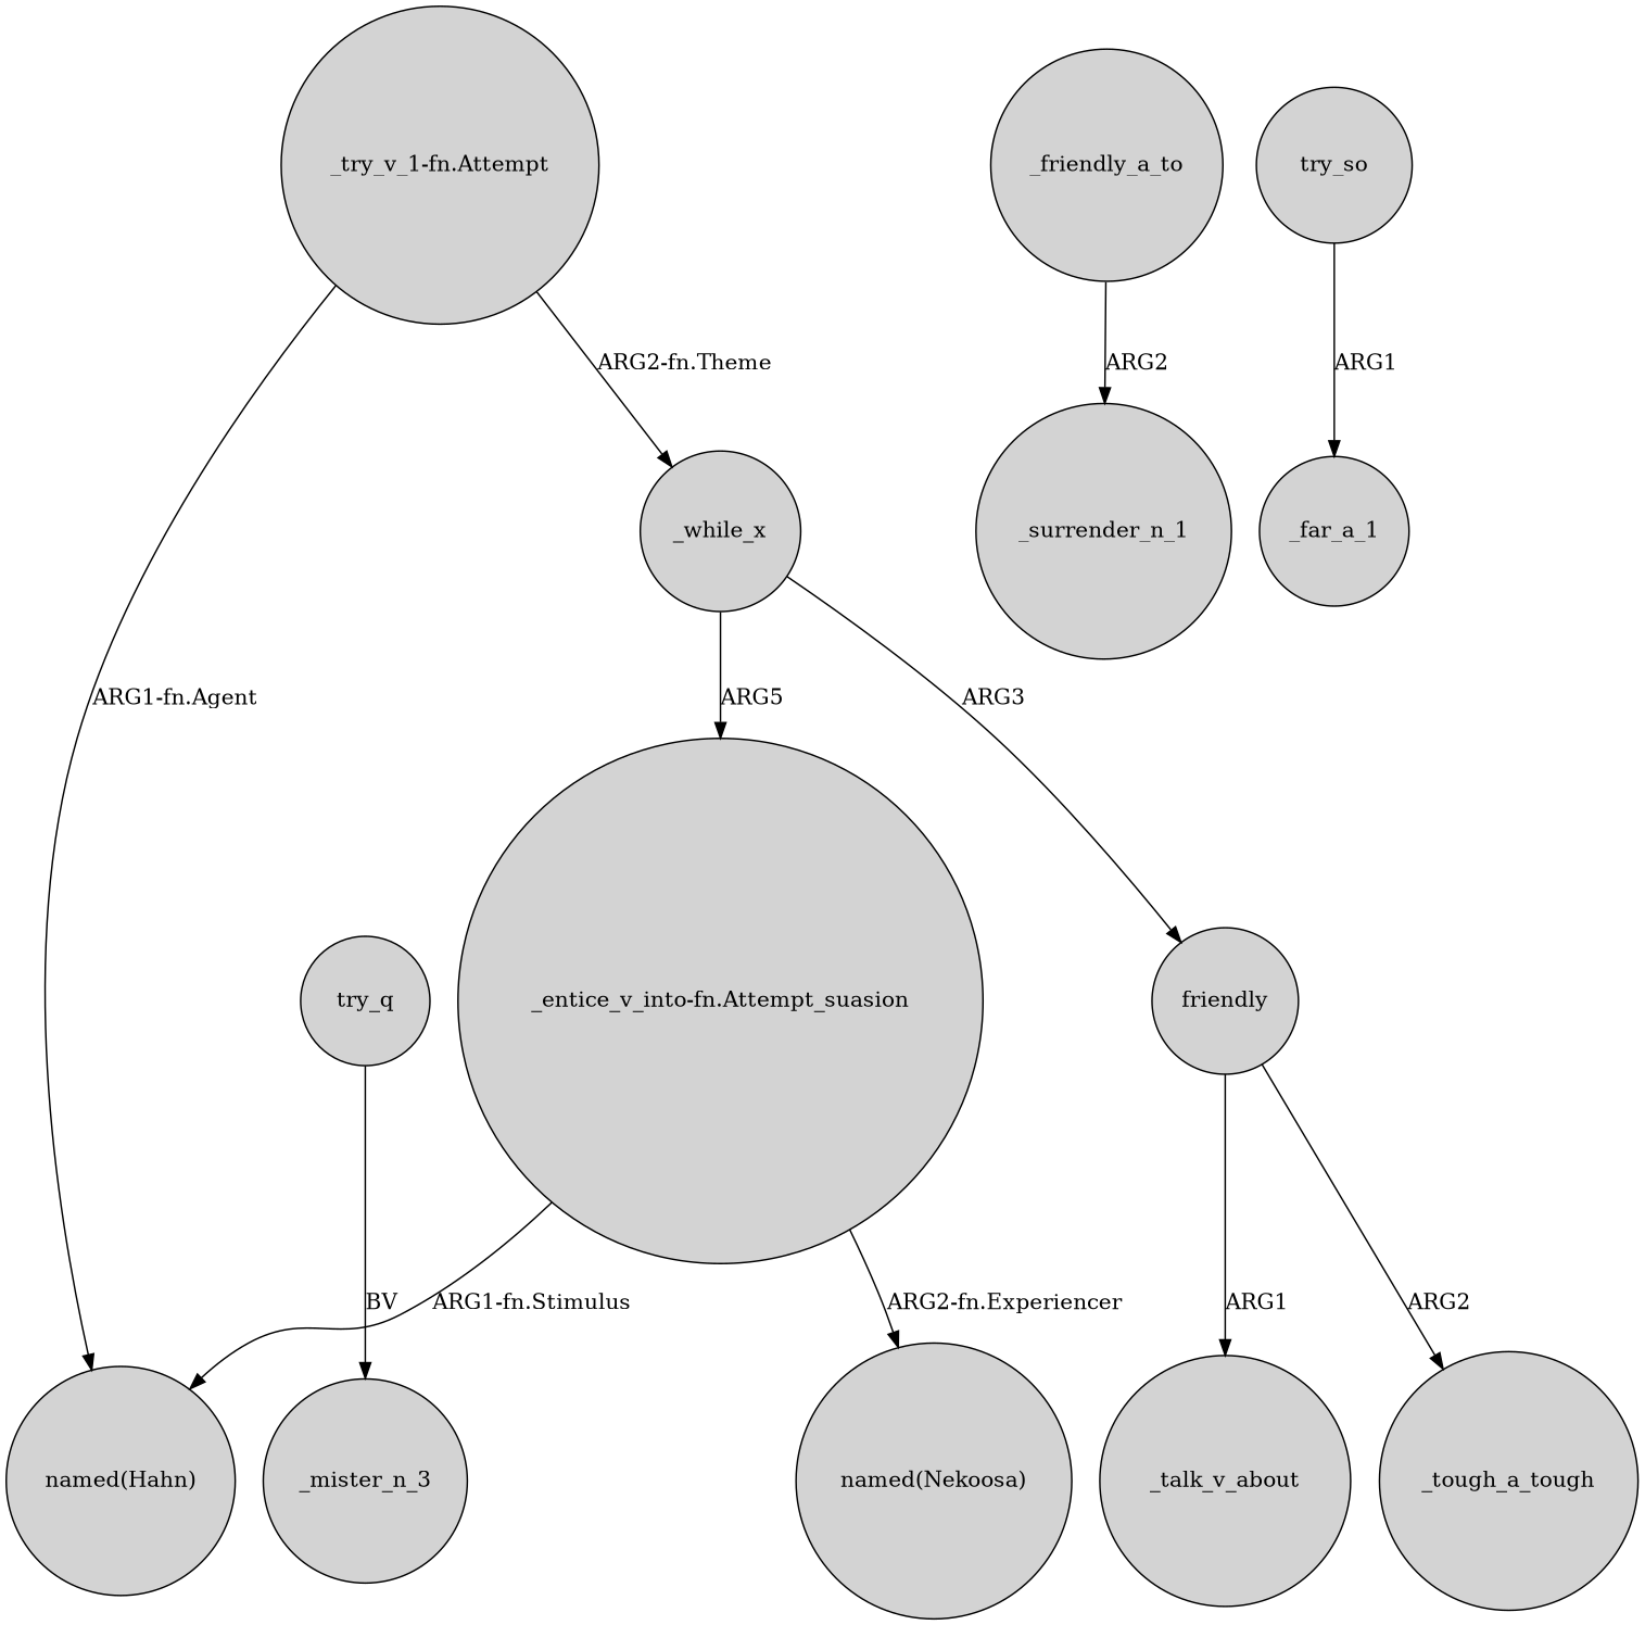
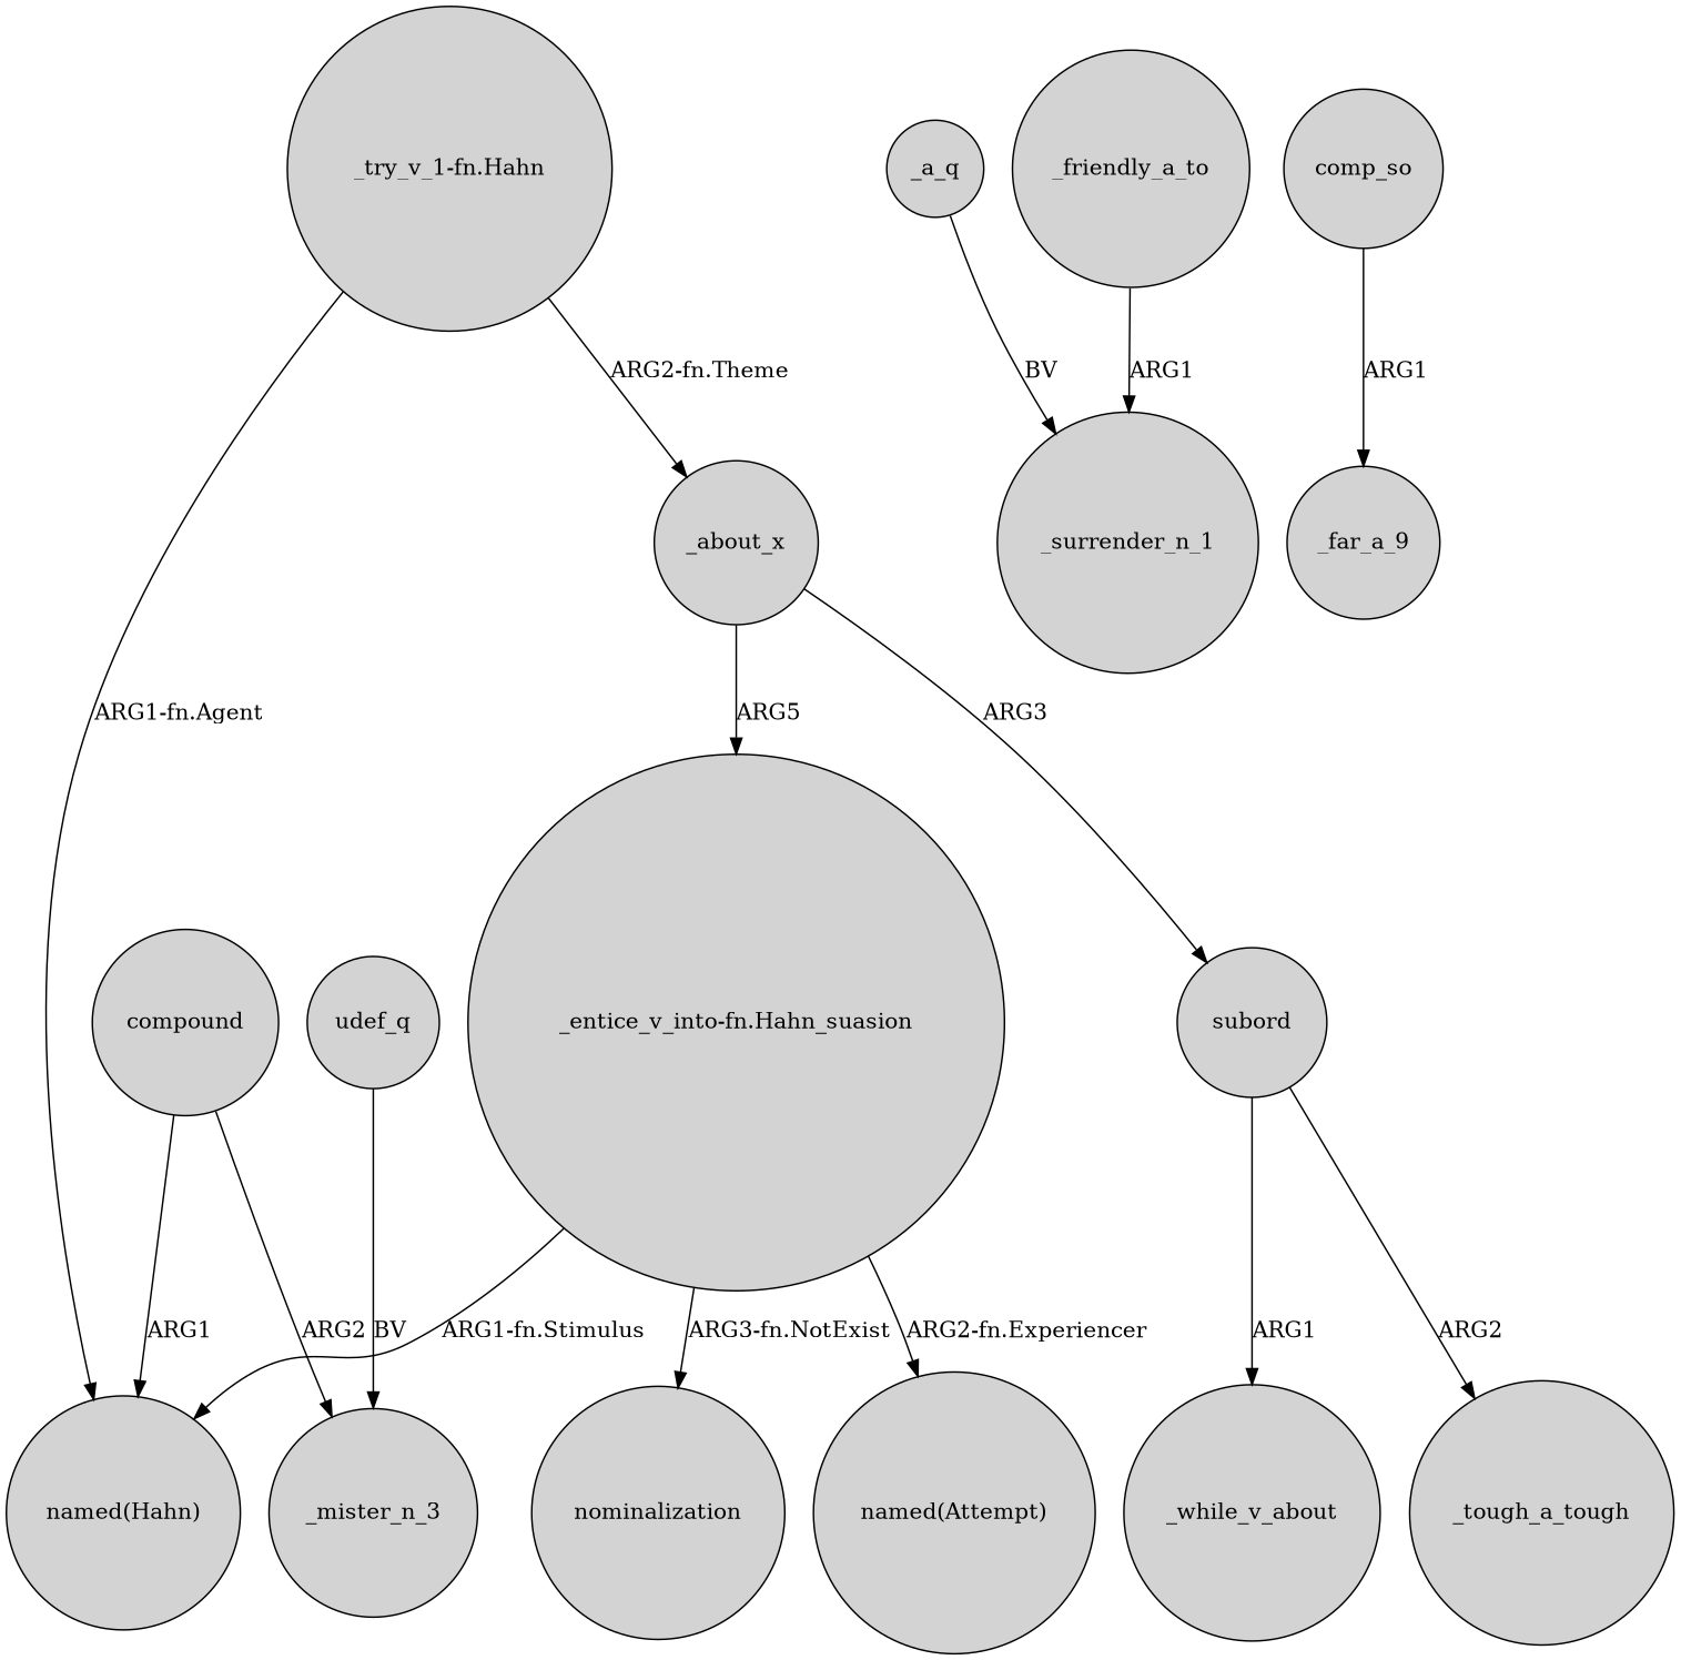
  digraph {
    node [shape=circle style=filled]
+   compound
    "named(Hahn)"
    n3 [label=_mister_n_3]
-   "_entice_v_into-fn.Attempt_suasion"
-   "named(Nekoosa)"
-   udef_q [label=try_q]
-   _while_x
-   subord [label=friendly]
-   _talk_v_about
+   "_entice_v_into-fn.Attempt_suasion" [label="_entice_v_into-fn.Hahn_suasion"]
+   "named(Nekoosa)" [label="named(Attempt)"]
+   nominalization
+   udef_q
+   _while_x [label=_about_x]
+   subord
+   _talk_v_about [label=_while_v_about]
    n11 [label=_tough_a_tough]
+   _a_q
    _surrender_n_1
-   "_try_v_1-fn.Attempt"
-   comp_so [label=try_so]
-   _far_a_1
+   "_try_v_1-fn.Attempt" [label="_try_v_1-fn.Hahn"]
+   comp_so
+   _far_a_1 [label=_far_a_9]
    _friendly_a_to
+   compound -> "named(Hahn)" [label=ARG1]
+   compound -> n3 [label=ARG2]
    "_entice_v_into-fn.Attempt_suasion" -> "named(Hahn)" [label="ARG1-fn.Stimulus"]
    "_entice_v_into-fn.Attempt_suasion" -> "named(Nekoosa)" [label="ARG2-fn.Experiencer"]
+   "_entice_v_into-fn.Attempt_suasion" -> nominalization [label="ARG3-fn.NotExist"]
    udef_q -> n3 [label=BV]
    _while_x -> "_entice_v_into-fn.Attempt_suasion" [label=ARG5]
    _while_x -> subord [label=ARG3]
    subord -> _talk_v_about [label=ARG1]
    subord -> n11 [label=ARG2]
+   _a_q -> _surrender_n_1 [label=BV]
    "_try_v_1-fn.Attempt" -> "named(Hahn)" [label="ARG1-fn.Agent"]
    "_try_v_1-fn.Attempt" -> _while_x [label="ARG2-fn.Theme"]
    comp_so -> _far_a_1 [label=ARG1]
-   _friendly_a_to -> _surrender_n_1 [label=ARG2]
+   _friendly_a_to -> _surrender_n_1 [label=ARG1]
  }
